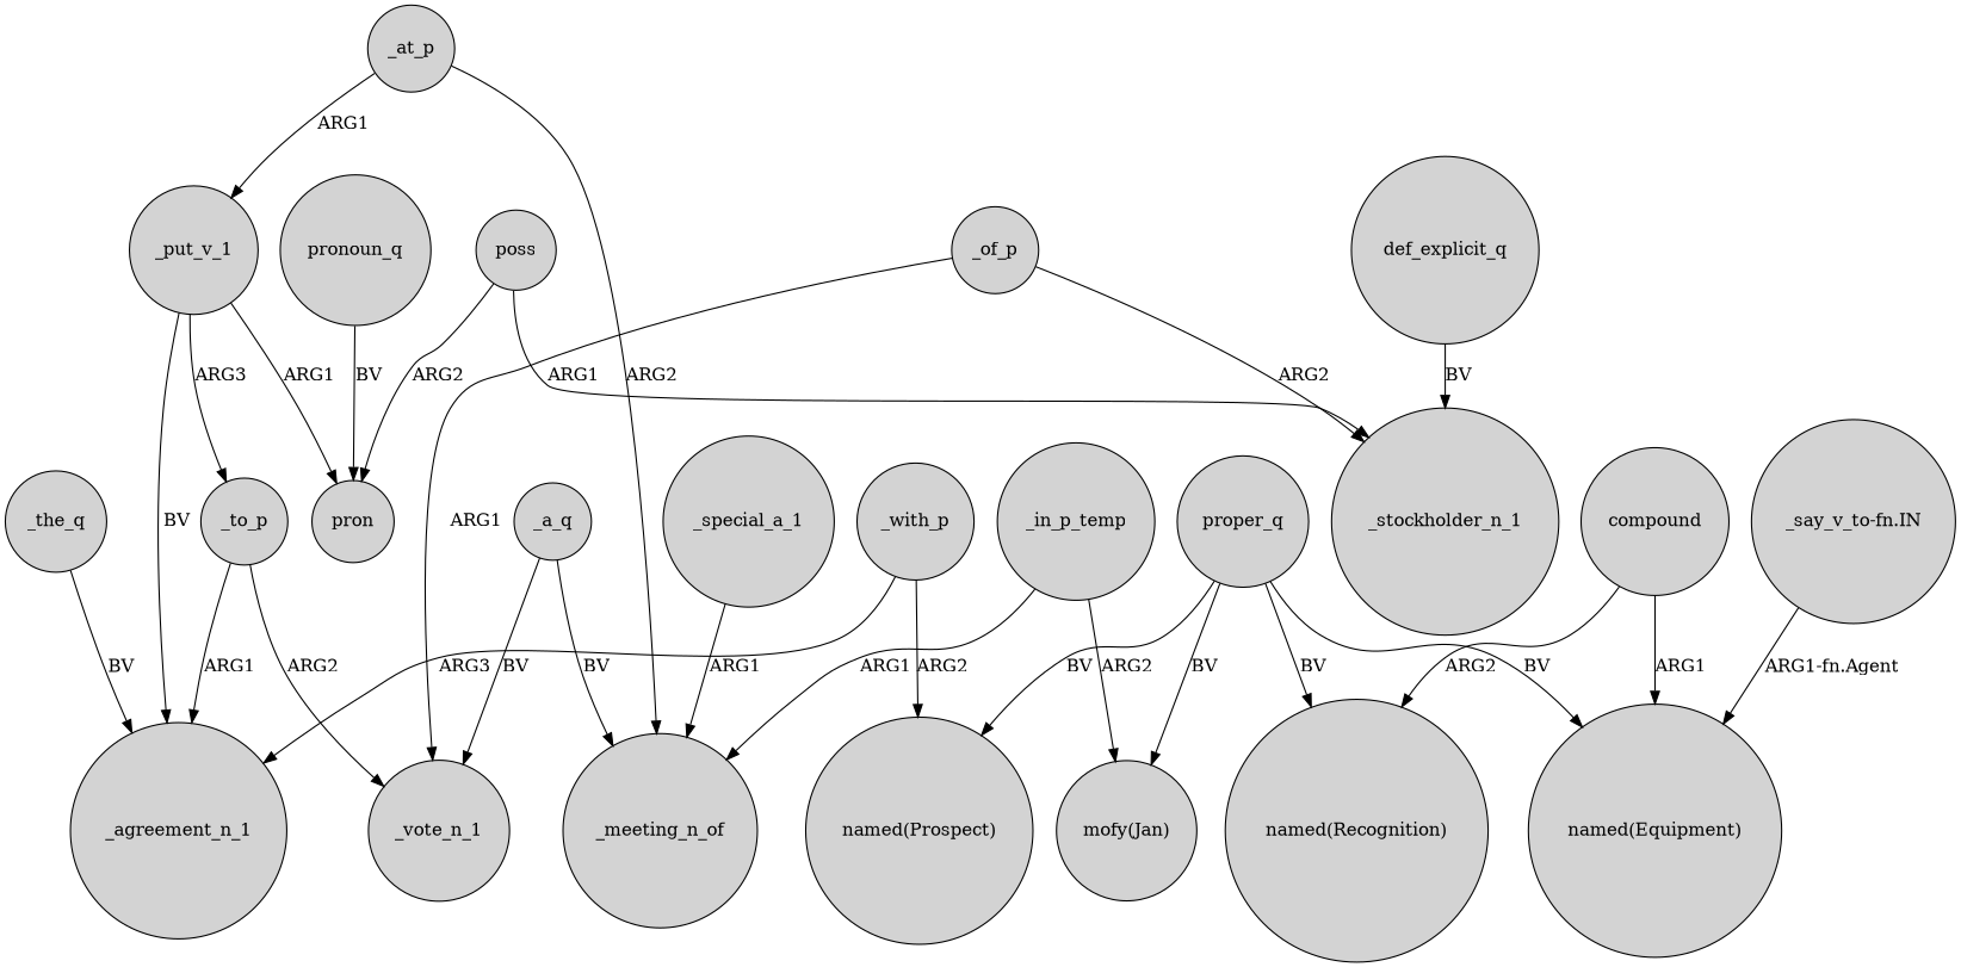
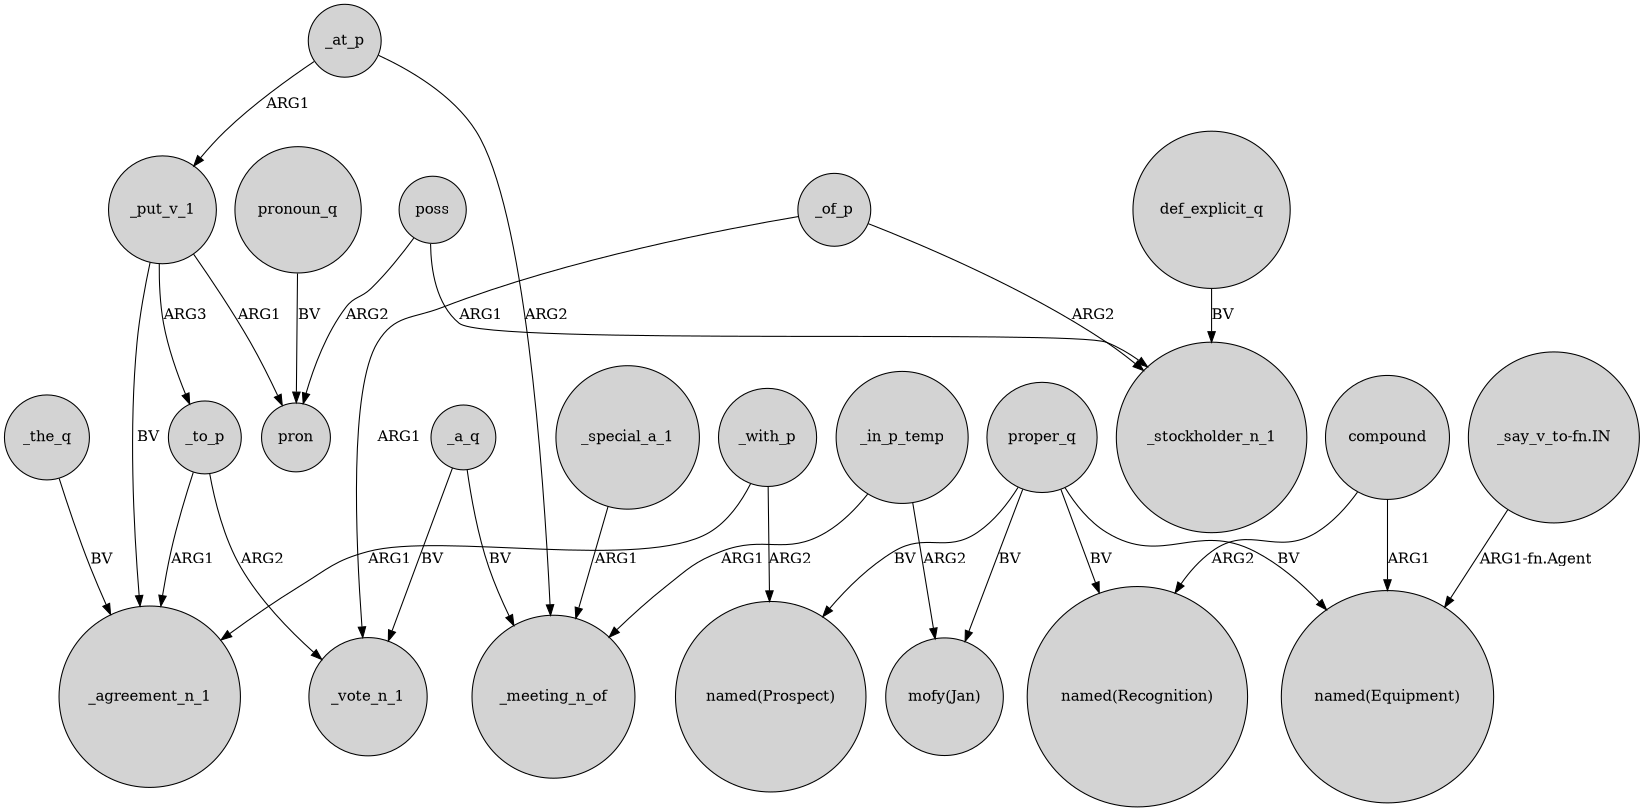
  digraph {
    node [shape=circle style=filled]
    poss
    pron
    _stockholder_n_1
    _in_p_temp
    "mofy(Jan)"
    _meeting_n_of
    compound
    "named(Equipment)"
    "named(Recognition)"
    _to_p
    _agreement_n_1
    _vote_n_1
    _at_p
    _put_v_1
    proper_q
    "named(Prospect)"
    _of_p
    _a_q
    pronoun_q
    _the_q
    def_explicit_q
    _with_p
    "_say_v_to-fn.IN"
    _special_a_1
    poss -> pron [label=ARG2]
    poss -> _stockholder_n_1 [label=ARG1]
    _in_p_temp -> "mofy(Jan)" [label=ARG2]
    _in_p_temp -> _meeting_n_of [label=ARG1]
    compound -> "named(Equipment)" [label=ARG1]
    compound -> "named(Recognition)" [label=ARG2]
    _to_p -> _agreement_n_1 [label=ARG1]
    _to_p -> _vote_n_1 [label=ARG2]
    _at_p -> _meeting_n_of [label=ARG2]
    _at_p -> _put_v_1 [label=ARG1]
    _put_v_1 -> pron [label=ARG1]
    _put_v_1 -> _to_p [label=ARG3]
    _put_v_1 -> _agreement_n_1 [label=BV]
    proper_q -> "mofy(Jan)" [label=BV]
    proper_q -> "named(Equipment)" [label=BV]
    proper_q -> "named(Recognition)" [label=BV]
    proper_q -> "named(Prospect)" [label=BV]
    _of_p -> _stockholder_n_1 [label=ARG2]
    _of_p -> _vote_n_1 [label=ARG1]
    _a_q -> _meeting_n_of [label=BV]
    _a_q -> _vote_n_1 [label=BV]
    pronoun_q -> pron [label=BV]
    _the_q -> _agreement_n_1 [label=BV]
    def_explicit_q -> _stockholder_n_1 [label=BV]
-   _with_p -> _agreement_n_1 [label=ARG3]
+   _with_p -> _agreement_n_1 [label=ARG1]
    _with_p -> "named(Prospect)" [label=ARG2]
    "_say_v_to-fn.IN" -> "named(Equipment)" [label="ARG1-fn.Agent"]
    _special_a_1 -> _meeting_n_of [label=ARG1]
  }
